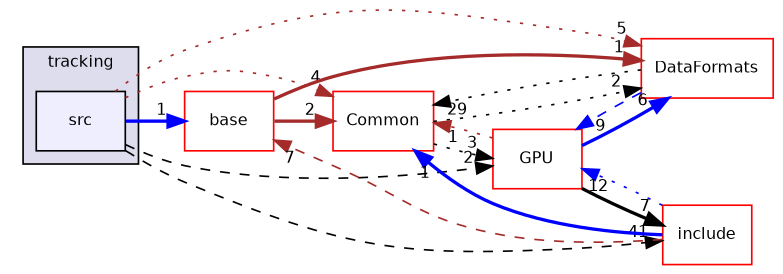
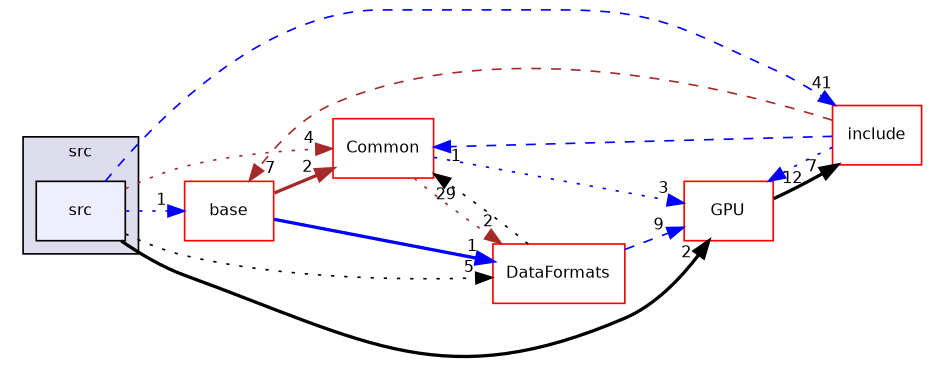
  digraph {
    compound=true
    fontname="DejaVu Sans"
    rankdir=LR
    node [fontname="DejaVu Sans" fontsize=10 shape=box color=red]
    edge [color=blue fontname="DejaVu Sans" headlabel=1 labeldistance=1.5 labelfontname=Helvetica labelfontsize=10 style=dotted]
    n1 [fillcolor="#eeeeff" label=src pencolor=black style=filled color=""]
    n2 [label=base]
    n3 [label=Common]
    n4 [label=include]
    n5 [label=GPU]
    n6 [label=DataFormats]
    subgraph cluster_1 {
      bgcolor="#ddddee"
      fontsize=10
-     label=tracking
+     label=src
      pencolor=black
      n1
    }
-   n1 -> n2 [style=bold]
+   n1 -> n2
    n1 -> n3 [color=brown headlabel=4]
-   n1 -> n4 [color=black headlabel=41 style=dashed]
-   n1 -> n5 [color=black headlabel=2 style=dashed]
-   n1 -> n6 [color=brown headlabel=5]
+   n1 -> n4 [headlabel=41 style=dashed]
+   n1 -> n5 [color=black headlabel=2 style=bold]
+   n1 -> n6 [color=black headlabel=5]
    n2 -> n3 [color=brown headlabel=2 style=bold]
-   n2 -> n6 [color=brown style=bold]
-   n3 -> n5 [color=black headlabel=3]
-   n3 -> n6 [color=black headlabel=2]
+   n2 -> n6 [style=bold]
+   n3 -> n5 [headlabel=3]
+   n3 -> n6 [color=brown headlabel=2]
    n4 -> n2 [color=brown headlabel=7 style=dashed]
-   n4 -> n3 [style=bold]
+   n4 -> n3 [style=dashed]
    n4 -> n5 [headlabel=12]
-   n5 -> n3 [color=brown]
    n5 -> n4 [color=black headlabel=7 style=bold]
-   n5 -> n6 [headlabel=6 style=bold]
    n6 -> n3 [color=black headlabel=29]
    n6 -> n5 [headlabel=9 style=dashed]
  }
